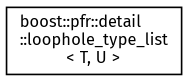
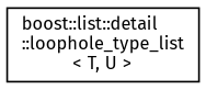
  digraph {
    rankdir=LR
    fontname="Fira Sans"
-   n1 [color=black fillcolor=white fontname="Fira Sans" fontsize=10 height=0.2 label="boost::pfr::detail\l::loophole_type_list\l\< T, U \>" shape=record style=filled width=0.4]
+   n1 [color=black fillcolor=white fontname="Fira Sans" fontsize=10 height=0.2 label="boost::list::detail\l::loophole_type_list\l\< T, U \>" shape=record style=filled width=0.4]
  }
